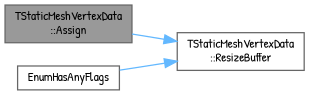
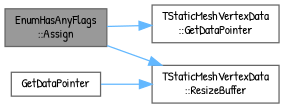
  digraph {
    fontname="Patrick Hand"
    rankdir=LR
    node [color=grey40 fillcolor=white fontname="Patrick Hand" fontsize=10 shape=box style=filled]
    edge [color=steelblue1 fontname="Patrick Hand" fontsize=10 labelfontname=Helvetica labelfontsize=10 style=solid]
-   n1 [color=gray40 fillcolor=grey60 fontcolor=black height=0.2 label="TStaticMeshVertexData\l::Assign" width=0.4]
+   n1 [color=gray40 fillcolor=grey60 fontcolor=black height=0.2 label="EnumHasAnyFlags\l::Assign" width=0.4]
+   n2 [height=0.2 label="TStaticMeshVertexData\l::GetDataPointer" width=0.4]
    n3 [height=0.2 label="TStaticMeshVertexData\l::ResizeBuffer" width=0.4]
-   n4 [height=0.2 label=EnumHasAnyFlags width=0.4]
+   n4 [height=0.2 label=GetDataPointer width=0.4]
+   n1 -> n2
    n1 -> n3
    n4 -> n3
  }
